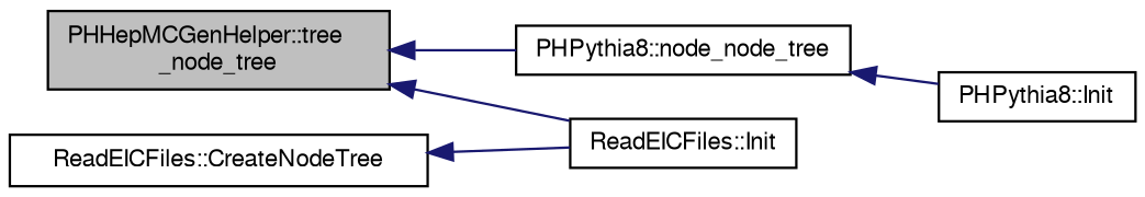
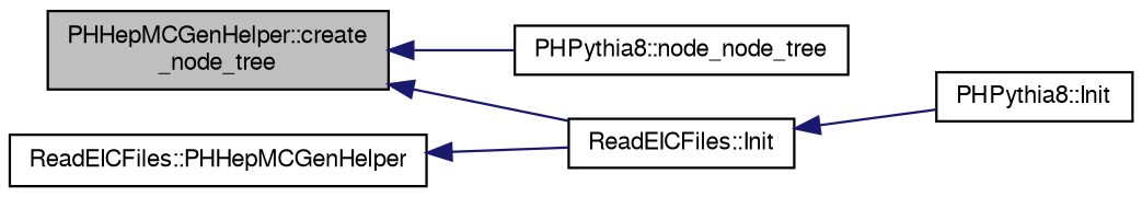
  digraph {
    rankdir=LR
    node [color=black fontname=FreeSans fontsize=10 shape=record]
    edge [color=midnightblue dir=back fontname=FreeSans fontsize=10 labelfontname=FreeSans labelfontsize=10 style=solid]
-   n1 [fillcolor=grey75 fontcolor=black height=0.2 label="PHHepMCGenHelper::tree\l_node_tree" style=filled width=0.4]
+   n1 [fillcolor=grey75 fontcolor=black height=0.2 label="PHHepMCGenHelper::create\l_node_tree" style=filled width=0.4]
    n2 [height=0.2 label="PHPythia8::node_node_tree" width=0.4]
    n3 [height=0.2 label="ReadEICFiles::Init" width=0.4]
    n4 [height=0.2 label="PHPythia8::Init" width=0.4]
-   n5 [height=0.2 label="ReadEICFiles::CreateNodeTree" width=0.4]
+   n5 [height=0.2 label="ReadEICFiles::PHHepMCGenHelper" width=0.4]
    n1 -> n2
    n1 -> n3
-   n2 -> n4
+   n3 -> n4
    n5 -> n3
  }
